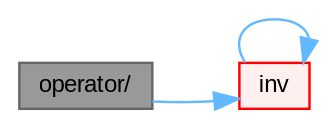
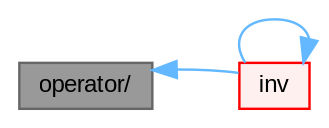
  digraph {
    rankdir=LR
    fontname="Liberation Sans"
    node [fontname="Liberation Sans" fontsize=10 shape=box style=filled]
    edge [color=steelblue1 fontname="Liberation Sans" fontsize=10 labelfontname=Helvetica labelfontsize=10 style=solid]
    n1 [color=gray40 fillcolor=grey60 fontcolor=black height=0.2 label="operator/" width=0.4]
    n2 [color=red fillcolor="#FFF0F0" height=0.2 label=inv width=0.4]
-   n1 -> n2
+   n2 -> n1
    n2 -> n2
  }
